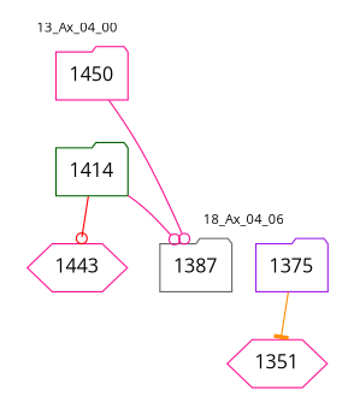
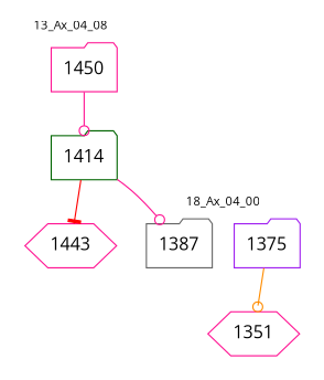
  digraph {
    fontname="Open Sans"
    node [color=deeppink fontname="Open Sans" shape=folder]
    edge [arrowhead=odot color=deeppink fontname="Open Sans"]
    n1 [label=1450]
    n2 [color=darkgreen label=1414]
    n3 [label=1443 shape=hexagon]
    n4 [color=purple label=1375]
    n5 [label=1351 shape=hexagon]
    n6 [color=gray40 label=1387]
    subgraph cluster_1 {
      color=white
      fontsize=10
-     label="13_Ax_04_00"
+     label="13_Ax_04_08"
      n1
      n2
      n3
    }
    subgraph cluster_2 {
      color=white
      fontsize=10
-     label="18_Ax_04_06"
+     label="18_Ax_04_00"
      n4
      n5
      n6
    }
-   n1 -> n6
-   n2 -> n3 [color=red]
+   n1 -> n2
+   n2 -> n3 [arrowhead=tee color=red]
    n2 -> n6
-   n4 -> n5 [arrowhead=tee color=darkorange]
+   n4 -> n5 [color=darkorange]
  }
